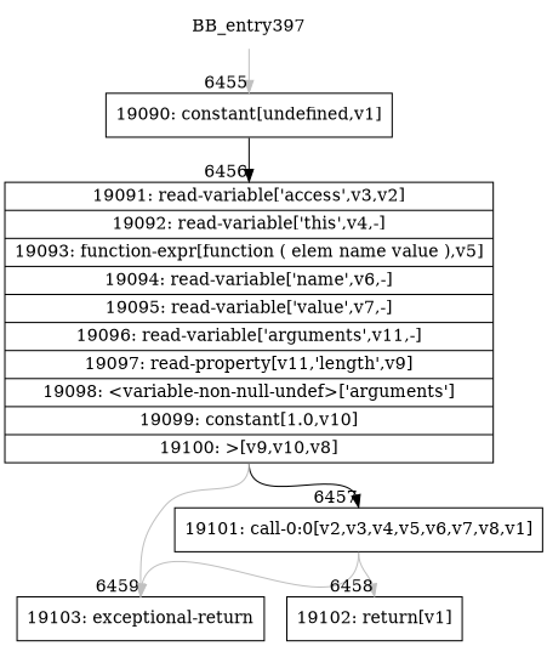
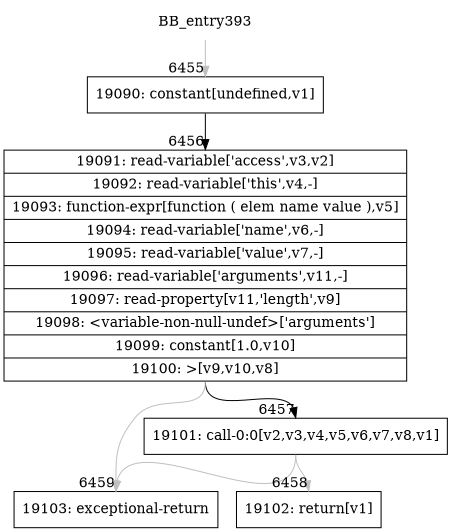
  digraph {
    rankdir=TD
    node [shape=record]
    edge [color=gray headport=n tailport=s]
-   BB_entry393 [shape=none label=BB_entry397]
+   BB_entry393 [shape=none]
    n2 [label="{19090: constant[undefined,v1]}"]
    n3 [label="{19091: read-variable['access',v3,v2]|19092: read-variable['this',v4,-]|19093: function-expr[function ( elem name value ),v5]|19094: read-variable['name',v6,-]|19095: read-variable['value',v7,-]|19096: read-variable['arguments',v11,-]|19097: read-property[v11,'length',v9]|19098: \<variable-non-null-undef\>['arguments']|19099: constant[1.0,v10]|19100: \>[v9,v10,v8]}"]
    n4 [label="{19101: call-0:0[v2,v3,v4,v5,v6,v7,v8,v1]}"]
    n5 [label="{19103: exceptional-return}"]
    n6 [label="{19102: return[v1]}"]
    BB_entry393 -> n2 [headlabel="    6455"]
    n2 -> n3 [headlabel="      6456" color=""]
    n3 -> n4 [headlabel="      6457" color=""]
    n3 -> n5 [headlabel="      6459"]
    n4 -> n5
    n4 -> n6 [headlabel="      6458"]
  }
